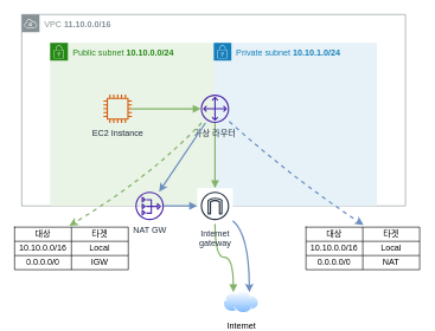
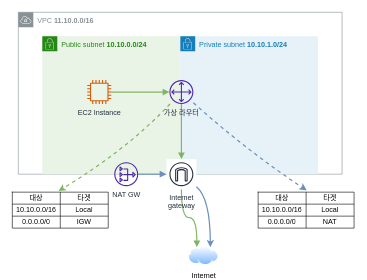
  <mxCell id="0" />
  <mxCell id="1" parent="0" />
  <mxCell id="2" value="VPC &lt;b&gt;11.10.0.0/16&lt;/b&gt;" style="sketch=0;outlineConnect=0;gradientColor=none;html=1;whiteSpace=wrap;fontSize=12;fontStyle=0;shape=mxgraph.aws4.group;grIcon=mxgraph.aws4.group_vpc;strokeColor=#879196;fillColor=none;verticalAlign=top;align=left;spacingLeft=30;fontColor=#879196;dashed=0;" parent="1" vertex="1"><mxGeometry x="30" y="20" width="540" height="270" as="geometry" /></mxCell>
  <mxCell id="3" value="Private subnet &lt;b&gt;10.10.1.0/24&lt;/b&gt;" style="points=[[0,0],[0.25,0],[0.5,0],[0.75,0],[1,0],[1,0.25],[1,0.5],[1,0.75],[1,1],[0.75,1],[0.5,1],[0.25,1],[0,1],[0,0.75],[0,0.5],[0,0.25]];outlineConnect=0;gradientColor=none;html=1;whiteSpace=wrap;fontSize=12;fontStyle=0;container=1;pointerEvents=0;collapsible=0;recursiveResize=0;shape=mxgraph.aws4.group;grIcon=mxgraph.aws4.group_security_group;grStroke=0;strokeColor=#147EBA;fillColor=#E6F2F8;verticalAlign=top;align=left;spacingLeft=30;fontColor=#147EBA;dashed=0;" parent="1" vertex="1"><mxGeometry x="300" y="60" width="230" height="230" as="geometry" /></mxCell>
  <mxCell id="4" value="Public subnet &lt;b&gt;10.10.0.0/24&lt;/b&gt;" style="points=[[0,0],[0.25,0],[0.5,0],[0.75,0],[1,0],[1,0.25],[1,0.5],[1,0.75],[1,1],[0.75,1],[0.5,1],[0.25,1],[0,1],[0,0.75],[0,0.5],[0,0.25]];outlineConnect=0;gradientColor=none;html=1;whiteSpace=wrap;fontSize=12;fontStyle=0;container=1;pointerEvents=0;collapsible=0;recursiveResize=0;shape=mxgraph.aws4.group;grIcon=mxgraph.aws4.group_security_group;grStroke=0;strokeColor=#248814;fillColor=#E9F3E6;verticalAlign=top;align=left;spacingLeft=30;fontColor=#248814;dashed=0;" parent="1" vertex="1"><mxGeometry x="70" y="60" width="230" height="230" as="geometry" /></mxCell>
  <mxCell id="5" value="EC2 Instance" style="sketch=0;outlineConnect=0;fontColor=#232F3E;gradientColor=none;fillColor=#D45B07;strokeColor=none;dashed=0;verticalLabelPosition=bottom;verticalAlign=top;align=center;html=1;fontSize=12;fontStyle=0;aspect=fixed;pointerEvents=1;shape=mxgraph.aws4.instance2;" parent="4" vertex="1"><mxGeometry x="75" y="73" width="40" height="40" as="geometry" /></mxCell>
  <mxCell id="6" style="edgeStyle=orthogonalEdgeStyle;rounded=0;orthogonalLoop=1;jettySize=auto;html=1;strokeWidth=2;fontSize=12;endArrow=block;endFill=1;fillColor=#d5e8d4;strokeColor=#82b366;" parent="1" source="7" target="9" edge="1"><mxGeometry relative="1" as="geometry" /></mxCell>
  <mxCell id="7" value="가상 라우터" style="sketch=0;outlineConnect=0;fontColor=#232F3E;gradientColor=none;fillColor=#4D27AA;strokeColor=none;dashed=0;verticalLabelPosition=bottom;verticalAlign=top;align=center;html=1;fontSize=12;fontStyle=0;aspect=fixed;pointerEvents=1;shape=mxgraph.aws4.customer_gateway;" parent="1" vertex="1"><mxGeometry x="282" y="133" width="40" height="40" as="geometry" /></mxCell>
  <mxCell id="8" style="edgeStyle=orthogonalEdgeStyle;curved=1;orthogonalLoop=1;jettySize=auto;html=1;entryX=0.25;entryY=0;entryDx=0;entryDy=0;strokeWidth=2;fontSize=12;endArrow=block;endFill=1;fillColor=#d5e8d4;strokeColor=#82b366;" parent="1" source="9" target="10" edge="1"><mxGeometry relative="1" as="geometry" /></mxCell>
  <mxCell id="9" value="Internet&#10;gateway" style="sketch=0;outlineConnect=0;fontColor=#232F3E;gradientColor=none;strokeColor=#232F3E;fillColor=#ffffff;dashed=0;verticalLabelPosition=bottom;verticalAlign=top;align=center;html=1;fontSize=12;fontStyle=0;aspect=fixed;shape=mxgraph.aws4.resourceIcon;resIcon=mxgraph.aws4.internet_gateway;" parent="1" vertex="1"><mxGeometry x="277" y="265" width="50" height="50" as="geometry" /></mxCell>
  <mxCell id="10" value="&lt;font style=&quot;font-size: 12px;&quot;&gt;Internet&lt;/font&gt;" style="aspect=fixed;perimeter=ellipsePerimeter;html=1;align=center;shadow=0;dashed=0;spacingTop=3;image;image=img/lib/active_directory/internet_cloud.svg;fontSize=8;" parent="1" vertex="1"><mxGeometry x="314" y="410" width="50" height="31.5" as="geometry" /></mxCell>
  <mxCell id="11" style="edgeStyle=orthogonalEdgeStyle;rounded=0;orthogonalLoop=1;jettySize=auto;html=1;fontSize=12;endArrow=block;endFill=1;strokeWidth=2;fillColor=#d5e8d4;strokeColor=#82b366;" parent="1" source="5" target="7" edge="1"><mxGeometry relative="1" as="geometry" /></mxCell>
  <mxCell id="12" value="" style="endArrow=classic;html=1;strokeWidth=2;fontSize=12;entryX=0.493;entryY=-0.1;entryDx=0;entryDy=0;entryPerimeter=0;fillColor=#d5e8d4;strokeColor=#82b366;dashed=1;curved=1;" parent="1" source="7" edge="1"><mxGeometry width="50" height="50" relative="1" as="geometry"><mxPoint x="290" y="240" as="sourcePoint" /><mxPoint x="97.048" y="318" as="targetPoint" /><Array as="points"><mxPoint x="210" y="250" /></Array></mxGeometry></mxCell>
  <mxCell id="13" value="" style="endArrow=classic;html=1;strokeWidth=2;fontSize=12;curved=1;entryX=0.522;entryY=-0.15;entryDx=0;entryDy=0;entryPerimeter=0;fillColor=#dae8fc;strokeColor=#6c8ebf;dashed=1;" parent="1" source="7" edge="1"><mxGeometry width="50" height="50" relative="1" as="geometry"><mxPoint x="290" y="240" as="sourcePoint" /><mxPoint x="510.992" y="317" as="targetPoint" /><Array as="points"><mxPoint x="410" y="250" /></Array></mxGeometry></mxCell>
  <mxCell id="14" style="edgeStyle=orthogonalEdgeStyle;rounded=0;orthogonalLoop=1;jettySize=auto;html=1;strokeWidth=2;fontSize=12;endArrow=block;endFill=1;fillColor=#dae8fc;strokeColor=#6c8ebf;" parent="1" source="16" target="9" edge="1"><mxGeometry relative="1" as="geometry" /></mxCell>
  <mxCell id="15" value="" style="endArrow=classic;html=1;strokeWidth=2;fontSize=12;entryX=0.75;entryY=0;entryDx=0;entryDy=0;fillColor=#dae8fc;strokeColor=#6c8ebf;curved=1;" parent="1" source="9" target="10" edge="1"><mxGeometry width="50" height="50" relative="1" as="geometry"><mxPoint x="290" y="240" as="sourcePoint" /><mxPoint x="340" y="190" as="targetPoint" /><Array as="points"><mxPoint x="350" y="330" /></Array></mxGeometry></mxCell>
  <mxCell id="16" value="NAT GW" style="sketch=0;outlineConnect=0;fontColor=#232F3E;gradientColor=none;fillColor=#4D27AA;strokeColor=none;dashed=0;verticalLabelPosition=bottom;verticalAlign=top;align=center;html=1;fontSize=12;fontStyle=0;aspect=fixed;pointerEvents=1;shape=mxgraph.aws4.nat_gateway;" parent="1" vertex="1"><mxGeometry x="190" y="270" width="40" height="40" as="geometry" /></mxCell>
- <mxCell id="17" value="" style="endArrow=classic;html=1;strokeWidth=2;fontSize=16;fontColor=#97D077;curved=1;fillColor=#dae8fc;strokeColor=#6c8ebf;" parent="1" source="7" target="16" edge="1"><mxGeometry width="50" height="50" relative="1" as="geometry"><mxPoint x="290" y="240" as="sourcePoint" /><mxPoint x="340" y="190" as="targetPoint" /></mxGeometry></mxCell>
  <mxCell id="18" value="" style="shape=table;startSize=0;container=1;collapsible=0;childLayout=tableLayout;" vertex="1" parent="1"><mxGeometry x="20" y="320" width="160" height="60" as="geometry" /></mxCell>
  <mxCell id="19" value="" style="shape=tableRow;horizontal=0;startSize=0;swimlaneHead=0;swimlaneBody=0;top=0;left=0;bottom=0;right=0;collapsible=0;dropTarget=0;fillColor=none;points=[[0,0.5],[1,0.5]];portConstraint=eastwest;" vertex="1" parent="18"><mxGeometry width="160" height="20" as="geometry" /></mxCell>
  <mxCell id="20" value="대상" style="shape=partialRectangle;html=1;whiteSpace=wrap;connectable=0;overflow=hidden;fillColor=none;top=0;left=0;bottom=0;right=0;pointerEvents=1;" vertex="1" parent="19"><mxGeometry width="80" height="20" as="geometry"><mxRectangle width="80" height="20" as="alternateBounds" /></mxGeometry></mxCell>
  <mxCell id="21" value="타겟" style="shape=partialRectangle;html=1;whiteSpace=wrap;connectable=0;overflow=hidden;fillColor=none;top=0;left=0;bottom=0;right=0;pointerEvents=1;" vertex="1" parent="19"><mxGeometry x="80" width="80" height="20" as="geometry"><mxRectangle width="80" height="20" as="alternateBounds" /></mxGeometry></mxCell>
  <mxCell id="22" value="" style="shape=tableRow;horizontal=0;startSize=0;swimlaneHead=0;swimlaneBody=0;top=0;left=0;bottom=0;right=0;collapsible=0;dropTarget=0;fillColor=none;points=[[0,0.5],[1,0.5]];portConstraint=eastwest;" vertex="1" parent="18"><mxGeometry y="20" width="160" height="20" as="geometry" /></mxCell>
  <mxCell id="23" value="10.10.0.0/16" style="shape=partialRectangle;html=1;whiteSpace=wrap;connectable=0;overflow=hidden;fillColor=none;top=0;left=0;bottom=0;right=0;pointerEvents=1;" vertex="1" parent="22"><mxGeometry width="80" height="20" as="geometry"><mxRectangle width="80" height="20" as="alternateBounds" /></mxGeometry></mxCell>
  <mxCell id="24" value="Local" style="shape=partialRectangle;html=1;whiteSpace=wrap;connectable=0;overflow=hidden;fillColor=none;top=0;left=0;bottom=0;right=0;pointerEvents=1;" vertex="1" parent="22"><mxGeometry x="80" width="80" height="20" as="geometry"><mxRectangle width="80" height="20" as="alternateBounds" /></mxGeometry></mxCell>
  <mxCell id="25" value="" style="shape=tableRow;horizontal=0;startSize=0;swimlaneHead=0;swimlaneBody=0;top=0;left=0;bottom=0;right=0;collapsible=0;dropTarget=0;fillColor=none;points=[[0,0.5],[1,0.5]];portConstraint=eastwest;" vertex="1" parent="18"><mxGeometry y="40" width="160" height="20" as="geometry" /></mxCell>
  <mxCell id="26" value="0.0.0.0/0" style="shape=partialRectangle;html=1;whiteSpace=wrap;connectable=0;overflow=hidden;fillColor=none;top=0;left=0;bottom=0;right=0;pointerEvents=1;" vertex="1" parent="25"><mxGeometry width="80" height="20" as="geometry"><mxRectangle width="80" height="20" as="alternateBounds" /></mxGeometry></mxCell>
  <mxCell id="27" value="IGW" style="shape=partialRectangle;html=1;whiteSpace=wrap;connectable=0;overflow=hidden;fillColor=none;top=0;left=0;bottom=0;right=0;pointerEvents=1;" vertex="1" parent="25"><mxGeometry x="80" width="80" height="20" as="geometry"><mxRectangle width="80" height="20" as="alternateBounds" /></mxGeometry></mxCell>
  <mxCell id="28" value="" style="shape=table;startSize=0;container=1;collapsible=0;childLayout=tableLayout;" vertex="1" parent="1"><mxGeometry x="430" y="320" width="160" height="60" as="geometry" /></mxCell>
  <mxCell id="29" value="" style="shape=tableRow;horizontal=0;startSize=0;swimlaneHead=0;swimlaneBody=0;top=0;left=0;bottom=0;right=0;collapsible=0;dropTarget=0;fillColor=none;points=[[0,0.5],[1,0.5]];portConstraint=eastwest;" vertex="1" parent="28"><mxGeometry width="160" height="20" as="geometry" /></mxCell>
  <mxCell id="30" value="대상" style="shape=partialRectangle;html=1;whiteSpace=wrap;connectable=0;overflow=hidden;fillColor=none;top=0;left=0;bottom=0;right=0;pointerEvents=1;" vertex="1" parent="29"><mxGeometry width="80" height="20" as="geometry"><mxRectangle width="80" height="20" as="alternateBounds" /></mxGeometry></mxCell>
  <mxCell id="31" value="타겟" style="shape=partialRectangle;html=1;whiteSpace=wrap;connectable=0;overflow=hidden;fillColor=none;top=0;left=0;bottom=0;right=0;pointerEvents=1;" vertex="1" parent="29"><mxGeometry x="80" width="80" height="20" as="geometry"><mxRectangle width="80" height="20" as="alternateBounds" /></mxGeometry></mxCell>
  <mxCell id="32" value="" style="shape=tableRow;horizontal=0;startSize=0;swimlaneHead=0;swimlaneBody=0;top=0;left=0;bottom=0;right=0;collapsible=0;dropTarget=0;fillColor=none;points=[[0,0.5],[1,0.5]];portConstraint=eastwest;" vertex="1" parent="28"><mxGeometry y="20" width="160" height="20" as="geometry" /></mxCell>
  <mxCell id="33" value="10.10.0.0/16" style="shape=partialRectangle;html=1;whiteSpace=wrap;connectable=0;overflow=hidden;fillColor=none;top=0;left=0;bottom=0;right=0;pointerEvents=1;" vertex="1" parent="32"><mxGeometry width="80" height="20" as="geometry"><mxRectangle width="80" height="20" as="alternateBounds" /></mxGeometry></mxCell>
  <mxCell id="34" value="Local" style="shape=partialRectangle;html=1;whiteSpace=wrap;connectable=0;overflow=hidden;fillColor=none;top=0;left=0;bottom=0;right=0;pointerEvents=1;" vertex="1" parent="32"><mxGeometry x="80" width="80" height="20" as="geometry"><mxRectangle width="80" height="20" as="alternateBounds" /></mxGeometry></mxCell>
  <mxCell id="35" value="" style="shape=tableRow;horizontal=0;startSize=0;swimlaneHead=0;swimlaneBody=0;top=0;left=0;bottom=0;right=0;collapsible=0;dropTarget=0;fillColor=none;points=[[0,0.5],[1,0.5]];portConstraint=eastwest;" vertex="1" parent="28"><mxGeometry y="40" width="160" height="20" as="geometry" /></mxCell>
  <mxCell id="36" value="0.0.0.0/0" style="shape=partialRectangle;html=1;whiteSpace=wrap;connectable=0;overflow=hidden;fillColor=none;top=0;left=0;bottom=0;right=0;pointerEvents=1;" vertex="1" parent="35"><mxGeometry width="80" height="20" as="geometry"><mxRectangle width="80" height="20" as="alternateBounds" /></mxGeometry></mxCell>
  <mxCell id="37" value="NAT" style="shape=partialRectangle;html=1;whiteSpace=wrap;connectable=0;overflow=hidden;fillColor=none;top=0;left=0;bottom=0;right=0;pointerEvents=1;" vertex="1" parent="35"><mxGeometry x="80" width="80" height="20" as="geometry"><mxRectangle width="80" height="20" as="alternateBounds" /></mxGeometry></mxCell>
